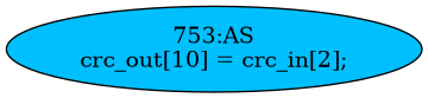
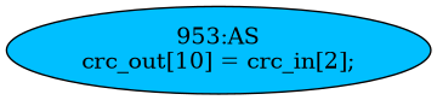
  strict digraph {
-   n1 [ast="<pyverilog.vparser.ast.Assign object at 0x7f0647e52790>" def_var="['crc_out']" fillcolor=deepskyblue label="753:AS\ncrc_out[10] = crc_in[2];" statements="[]" style=filled typ=Assign use_var="['crc_in']"]
+   n1 [ast="<pyverilog.vparser.ast.Assign object at 0x7f0647e52790>" def_var="['crc_out']" fillcolor=deepskyblue label="953:AS\ncrc_out[10] = crc_in[2];" statements="[]" style=filled typ=Assign use_var="['crc_in']"]
  }
